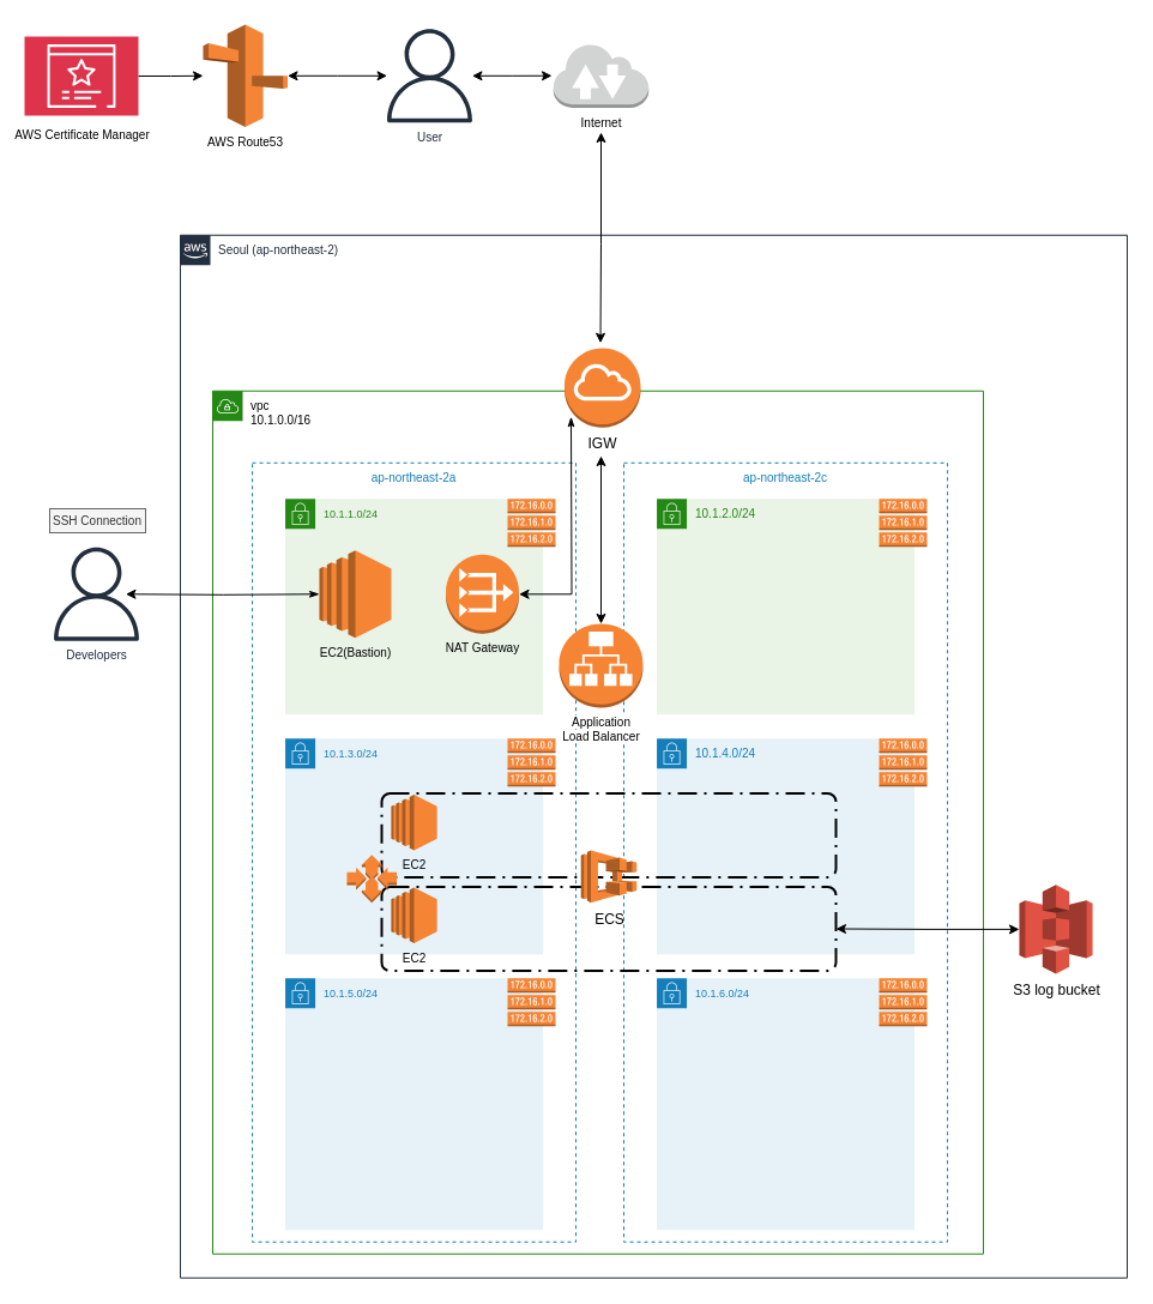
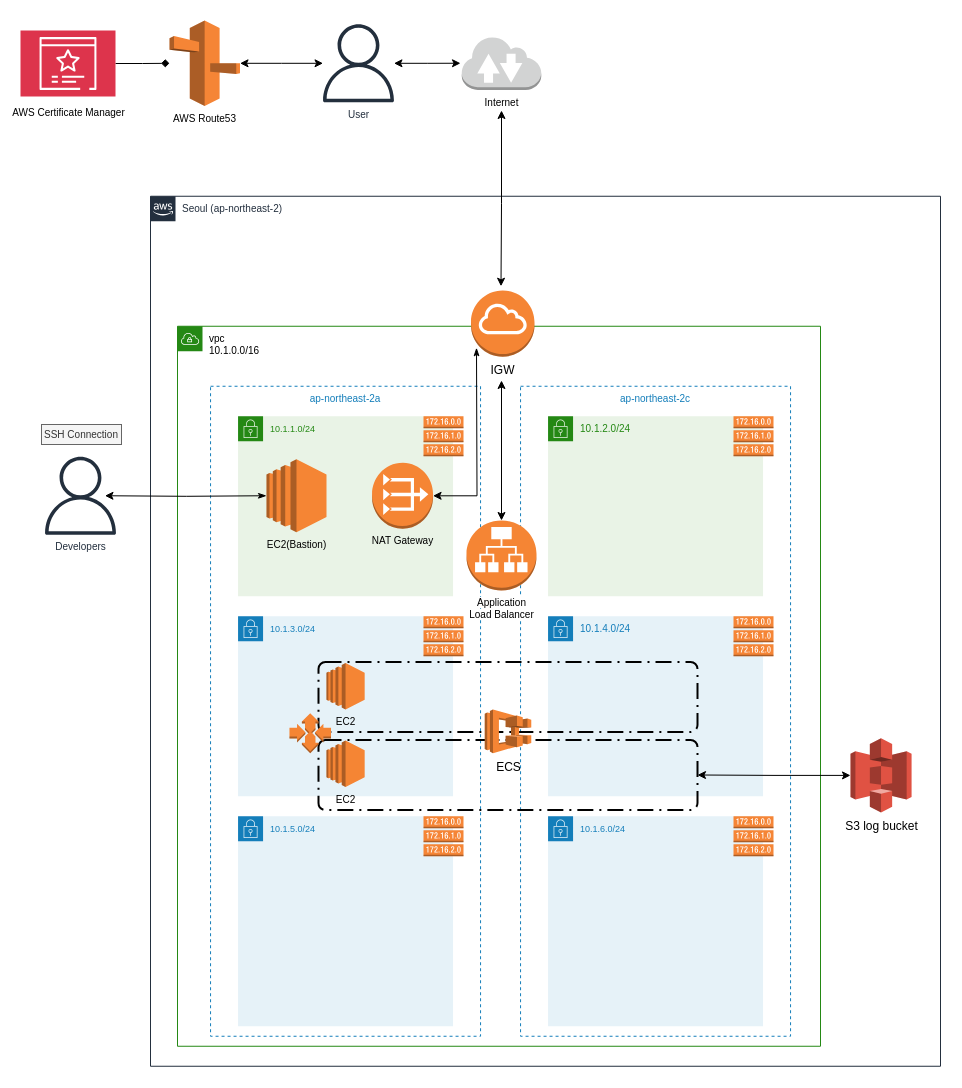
  <mxCell id="0" />
  <mxCell id="1" parent="0" />
  <mxCell id="2" value="Seoul (ap-northeast-2)" style="points=[[0,0],[0.25,0],[0.5,0],[0.75,0],[1,0],[1,0.25],[1,0.5],[1,0.75],[1,1],[0.75,1],[0.5,1],[0.25,1],[0,1],[0,0.75],[0,0.5],[0,0.25]];outlineConnect=0;gradientColor=none;html=1;whiteSpace=wrap;fontSize=10;fontStyle=0;container=1;pointerEvents=0;collapsible=0;recursiveResize=0;shape=mxgraph.aws4.group;grIcon=mxgraph.aws4.group_aws_cloud_alt;strokeColor=#232F3E;fillColor=none;verticalAlign=top;align=left;spacingLeft=30;fontColor=#232F3E;dashed=0;" parent="1" vertex="1"><mxGeometry x="150" y="195.75" width="790" height="870" as="geometry" /></mxCell>
  <mxCell id="3" value="User" style="sketch=0;outlineConnect=0;fontColor=#232F3E;gradientColor=none;fillColor=#232F3D;strokeColor=none;dashed=0;verticalLabelPosition=bottom;verticalAlign=top;align=center;html=1;fontSize=10;fontStyle=0;aspect=fixed;pointerEvents=1;shape=mxgraph.aws4.user;" parent="2" vertex="1"><mxGeometry x="169" y="-172" width="78" height="78" as="geometry" /></mxCell>
  <mxCell id="4" style="edgeStyle=orthogonalEdgeStyle;rounded=0;orthogonalLoop=1;jettySize=auto;html=1;fontSize=10;startArrow=classic;startFill=1;" parent="2" source="5" target="3" edge="1"><mxGeometry relative="1" as="geometry" /></mxCell>
  <mxCell id="5" value="AWS Route53" style="outlineConnect=0;dashed=0;verticalLabelPosition=bottom;verticalAlign=top;align=center;html=1;shape=mxgraph.aws3.route_53;fillColor=#F58536;gradientColor=none;fontSize=10;" parent="2" vertex="1"><mxGeometry x="19" y="-175.75" width="70.5" height="85.5" as="geometry" /></mxCell>
  <mxCell id="6" value="&lt;font style=&quot;font-size: 10px;&quot;&gt;&lt;span style=&quot;color: rgb(0, 0, 0); background-color: rgb(255, 255, 255);&quot;&gt;vpc&lt;/span&gt;&lt;br style=&quot;color: rgb(0, 0, 0); background-color: rgb(255, 255, 255);&quot;&gt;&lt;span style=&quot;color: rgb(0, 0, 0); background-color: rgb(255, 255, 255);&quot;&gt;10.1.0.0/16&lt;/span&gt;&lt;/font&gt;" style="points=[[0,0],[0.25,0],[0.5,0],[0.75,0],[1,0],[1,0.25],[1,0.5],[1,0.75],[1,1],[0.75,1],[0.5,1],[0.25,1],[0,1],[0,0.75],[0,0.5],[0,0.25]];outlineConnect=0;gradientColor=none;html=1;whiteSpace=wrap;fontSize=10;fontStyle=0;container=1;pointerEvents=0;collapsible=0;recursiveResize=0;shape=mxgraph.aws4.group;grIcon=mxgraph.aws4.group_vpc;strokeColor=#248814;fillColor=none;verticalAlign=top;align=left;spacingLeft=30;fontColor=#AAB7B8;dashed=0;" parent="2" vertex="1"><mxGeometry x="27" y="130" width="643" height="720" as="geometry" /></mxCell>
  <mxCell id="7" value="ap-northeast-2a" style="fillColor=none;strokeColor=#147EBA;dashed=1;verticalAlign=top;fontStyle=0;fontColor=#147EBA;labelBackgroundColor=default;fontSize=10;" parent="6" vertex="1"><mxGeometry x="33.06" y="60" width="270" height="650" as="geometry" /></mxCell>
  <mxCell id="8" value="ap-northeast-2c" style="fillColor=none;strokeColor=#147EBA;dashed=1;verticalAlign=top;fontStyle=0;fontColor=#147EBA;labelBackgroundColor=default;fontSize=10;" parent="6" vertex="1"><mxGeometry x="343.06" y="60" width="270" height="650" as="geometry" /></mxCell>
  <mxCell id="9" value="&lt;font style=&quot;font-size: 10px;&quot;&gt;10.1.4.0/24&lt;/font&gt;" style="points=[[0,0],[0.25,0],[0.5,0],[0.75,0],[1,0],[1,0.25],[1,0.5],[1,0.75],[1,1],[0.75,1],[0.5,1],[0.25,1],[0,1],[0,0.75],[0,0.5],[0,0.25]];outlineConnect=0;gradientColor=none;html=1;whiteSpace=wrap;fontSize=10;fontStyle=0;container=1;pointerEvents=0;collapsible=0;recursiveResize=0;shape=mxgraph.aws4.group;grIcon=mxgraph.aws4.group_security_group;grStroke=0;strokeColor=#147EBA;fillColor=#E6F2F8;verticalAlign=top;align=left;spacingLeft=30;fontColor=#147EBA;dashed=0;" parent="6" vertex="1"><mxGeometry x="370.56" y="290" width="215" height="180" as="geometry" /></mxCell>
  <mxCell id="10" value="" style="outlineConnect=0;dashed=0;verticalLabelPosition=bottom;verticalAlign=top;align=center;html=1;shape=mxgraph.aws3.route_table;fillColor=#F58536;gradientColor=none;fontSize=10;" parent="9" vertex="1"><mxGeometry x="185.44" width="40" height="40" as="geometry" /></mxCell>
  <mxCell id="11" value="&lt;font style=&quot;font-size: 9px;&quot;&gt;10.1.3.0/24&lt;/font&gt;" style="points=[[0,0],[0.25,0],[0.5,0],[0.75,0],[1,0],[1,0.25],[1,0.5],[1,0.75],[1,1],[0.75,1],[0.5,1],[0.25,1],[0,1],[0,0.75],[0,0.5],[0,0.25]];outlineConnect=0;gradientColor=none;html=1;whiteSpace=wrap;fontSize=10;fontStyle=0;container=1;pointerEvents=0;collapsible=0;recursiveResize=0;shape=mxgraph.aws4.group;grIcon=mxgraph.aws4.group_security_group;grStroke=0;strokeColor=#147EBA;fillColor=#E6F2F8;verticalAlign=top;align=left;spacingLeft=30;fontColor=#147EBA;dashed=0;" parent="6" vertex="1"><mxGeometry x="60.56" y="290" width="215" height="180" as="geometry" /></mxCell>
  <mxCell id="12" value="" style="outlineConnect=0;dashed=0;verticalLabelPosition=bottom;verticalAlign=top;align=center;html=1;shape=mxgraph.aws3.route_table;fillColor=#F58536;gradientColor=none;fontSize=10;" parent="11" vertex="1"><mxGeometry x="185.44" width="40" height="40" as="geometry" /></mxCell>
  <mxCell id="13" value="EC2" style="outlineConnect=0;dashed=0;verticalLabelPosition=bottom;verticalAlign=top;align=center;html=1;shape=mxgraph.aws3.ec2;fillColor=#F58534;gradientColor=none;fontSize=10;" parent="11" vertex="1"><mxGeometry x="88.39" y="124.25" width="38.22" height="46.5" as="geometry" /></mxCell>
  <mxCell id="14" value="&lt;font style=&quot;font-size: 9px; background-color: rgb(233, 243, 230);&quot;&gt;10.1.1.0/24&lt;/font&gt;" style="points=[[0,0],[0.25,0],[0.5,0],[0.75,0],[1,0],[1,0.25],[1,0.5],[1,0.75],[1,1],[0.75,1],[0.5,1],[0.25,1],[0,1],[0,0.75],[0,0.5],[0,0.25]];outlineConnect=0;gradientColor=none;html=1;whiteSpace=wrap;fontSize=10;fontStyle=0;container=1;pointerEvents=0;collapsible=0;recursiveResize=0;shape=mxgraph.aws4.group;grIcon=mxgraph.aws4.group_security_group;grStroke=0;strokeColor=#248814;fillColor=#E9F3E6;verticalAlign=top;align=left;spacingLeft=30;fontColor=#248814;dashed=0;labelBackgroundColor=#E9F3E6;" parent="6" vertex="1"><mxGeometry x="60.56" y="90" width="215" height="180" as="geometry" /></mxCell>
  <mxCell id="15" value="NAT Gateway" style="outlineConnect=0;dashed=0;verticalLabelPosition=bottom;verticalAlign=top;align=center;html=1;shape=mxgraph.aws3.vpc_nat_gateway;fillColor=#F58534;gradientColor=none;fontSize=10;" parent="14" vertex="1"><mxGeometry x="134" y="46.5" width="61" height="66" as="geometry" /></mxCell>
  <mxCell id="16" value="" style="outlineConnect=0;dashed=0;verticalLabelPosition=bottom;verticalAlign=top;align=center;html=1;shape=mxgraph.aws3.route_table;fillColor=#F58536;gradientColor=none;fontSize=10;" parent="14" vertex="1"><mxGeometry x="185.44" width="40" height="40" as="geometry" /></mxCell>
  <mxCell id="17" value="&lt;span style=&quot;font-size: 10px;&quot;&gt;10.1.2.0/24&lt;/span&gt;" style="points=[[0,0],[0.25,0],[0.5,0],[0.75,0],[1,0],[1,0.25],[1,0.5],[1,0.75],[1,1],[0.75,1],[0.5,1],[0.25,1],[0,1],[0,0.75],[0,0.5],[0,0.25]];outlineConnect=0;gradientColor=none;html=1;whiteSpace=wrap;fontSize=10;fontStyle=0;container=1;pointerEvents=0;collapsible=0;recursiveResize=0;shape=mxgraph.aws4.group;grIcon=mxgraph.aws4.group_security_group;grStroke=0;strokeColor=#248814;fillColor=#E9F3E6;verticalAlign=top;align=left;spacingLeft=30;fontColor=#248814;dashed=0;" parent="6" vertex="1"><mxGeometry x="370.56" y="90" width="215" height="180" as="geometry" /></mxCell>
  <mxCell id="18" value="" style="outlineConnect=0;dashed=0;verticalLabelPosition=bottom;verticalAlign=top;align=center;html=1;shape=mxgraph.aws3.route_table;fillColor=#F58536;gradientColor=none;fontSize=10;" parent="17" vertex="1"><mxGeometry x="185.44" width="40" height="40" as="geometry" /></mxCell>
  <mxCell id="19" value="&lt;span style=&quot;font-size: 9px;&quot;&gt;10.1.5.0/24&lt;/span&gt;" style="points=[[0,0],[0.25,0],[0.5,0],[0.75,0],[1,0],[1,0.25],[1,0.5],[1,0.75],[1,1],[0.75,1],[0.5,1],[0.25,1],[0,1],[0,0.75],[0,0.5],[0,0.25]];outlineConnect=0;gradientColor=none;html=1;whiteSpace=wrap;fontSize=10;fontStyle=0;container=1;pointerEvents=0;collapsible=0;recursiveResize=0;shape=mxgraph.aws4.group;grIcon=mxgraph.aws4.group_security_group;grStroke=0;strokeColor=#147EBA;fillColor=#E6F2F8;verticalAlign=top;align=left;spacingLeft=30;fontColor=#147EBA;dashed=0;" parent="6" vertex="1"><mxGeometry x="60.56" y="490" width="215" height="210" as="geometry" /></mxCell>
  <mxCell id="20" value="" style="outlineConnect=0;dashed=0;verticalLabelPosition=bottom;verticalAlign=top;align=center;html=1;shape=mxgraph.aws3.route_table;fillColor=#F58536;gradientColor=none;fontSize=10;" parent="19" vertex="1"><mxGeometry x="185.44" width="40" height="40" as="geometry" /></mxCell>
  <mxCell id="21" value="&lt;span style=&quot;font-size: 9px;&quot;&gt;10.1.6.0/24&lt;/span&gt;" style="points=[[0,0],[0.25,0],[0.5,0],[0.75,0],[1,0],[1,0.25],[1,0.5],[1,0.75],[1,1],[0.75,1],[0.5,1],[0.25,1],[0,1],[0,0.75],[0,0.5],[0,0.25]];outlineConnect=0;gradientColor=none;html=1;whiteSpace=wrap;fontSize=10;fontStyle=0;container=1;pointerEvents=0;collapsible=0;recursiveResize=0;shape=mxgraph.aws4.group;grIcon=mxgraph.aws4.group_security_group;grStroke=0;strokeColor=#147EBA;fillColor=#E6F2F8;verticalAlign=top;align=left;spacingLeft=30;fontColor=#147EBA;dashed=0;" parent="6" vertex="1"><mxGeometry x="370.56" y="490" width="215" height="210" as="geometry" /></mxCell>
  <mxCell id="22" value="" style="outlineConnect=0;dashed=0;verticalLabelPosition=bottom;verticalAlign=top;align=center;html=1;shape=mxgraph.aws3.route_table;fillColor=#F58536;gradientColor=none;fontSize=10;" parent="21" vertex="1"><mxGeometry x="185.44" width="40" height="40" as="geometry" /></mxCell>
  <mxCell id="23" style="edgeStyle=orthogonalEdgeStyle;rounded=0;orthogonalLoop=1;jettySize=auto;html=1;entryX=0.145;entryY=0.855;entryDx=0;entryDy=0;entryPerimeter=0;fontSize=10;startArrow=classic;startFill=1;endArrow=classicThin;endFill=1;" parent="6" source="15" edge="1"><mxGeometry relative="1" as="geometry"><mxPoint x="299.005" y="21.56" as="targetPoint" /></mxGeometry></mxCell>
  <mxCell id="24" value="&lt;span style=&quot;font-size: 10px; background-color: rgb(255, 255, 255);&quot;&gt;Application&lt;/span&gt;&lt;br style=&quot;font-size: 10px;&quot;&gt;&lt;span style=&quot;font-size: 10px; background-color: rgb(255, 255, 255);&quot;&gt;Load Balancer&lt;/span&gt;" style="outlineConnect=0;dashed=0;verticalLabelPosition=bottom;verticalAlign=top;align=center;html=1;shape=mxgraph.aws3.application_load_balancer;fillColor=#F58534;gradientColor=none;fontSize=10;" parent="6" vertex="1"><mxGeometry x="289" y="194.25" width="70" height="70" as="geometry" /></mxCell>
  <mxCell id="25" value="EC2(Bastion)" style="outlineConnect=0;dashed=0;verticalLabelPosition=bottom;verticalAlign=top;align=center;html=1;shape=mxgraph.aws3.ec2;fillColor=#F58534;gradientColor=none;fontSize=10;" parent="6" vertex="1"><mxGeometry x="89" y="133" width="60" height="73" as="geometry" /></mxCell>
  <mxCell id="26" value="IGW" style="outlineConnect=0;dashed=0;verticalLabelPosition=bottom;verticalAlign=top;align=center;html=1;shape=mxgraph.aws3.internet_gateway;fillColor=#F58534;gradientColor=none;" parent="6" vertex="1"><mxGeometry x="293.5" y="-35.75" width="63.49" height="66.25" as="geometry" /></mxCell>
  <mxCell id="27" style="edgeStyle=orthogonalEdgeStyle;rounded=0;orthogonalLoop=1;jettySize=auto;html=1;exitX=0.5;exitY=0;exitDx=0;exitDy=0;exitPerimeter=0;startArrow=classic;startFill=1;" parent="6" source="24" edge="1"><mxGeometry relative="1" as="geometry"><mxPoint x="324" y="54.25" as="targetPoint" /></mxGeometry></mxCell>
  <mxCell id="28" value="EC2" style="outlineConnect=0;dashed=0;verticalLabelPosition=bottom;verticalAlign=top;align=center;html=1;shape=mxgraph.aws3.ec2;fillColor=#F58534;gradientColor=none;fontSize=10;" parent="6" vertex="1"><mxGeometry x="148.95" y="336.75" width="38.22" height="46.5" as="geometry" /></mxCell>
  <mxCell id="29" value="" style="rounded=1;arcSize=10;dashed=1;fillColor=none;gradientColor=none;dashPattern=8 3 1 3;strokeWidth=2;labelBackgroundColor=default;fontSize=10;" parent="6" vertex="1"><mxGeometry x="141" y="335.75" width="379" height="70" as="geometry" /></mxCell>
  <mxCell id="30" value="" style="rounded=1;arcSize=10;dashed=1;fillColor=none;gradientColor=none;dashPattern=8 3 1 3;strokeWidth=2;labelBackgroundColor=default;fontSize=10;" parent="6" vertex="1"><mxGeometry x="141" y="413.75" width="379" height="70" as="geometry" /></mxCell>
  <mxCell id="31" value="" style="outlineConnect=0;dashed=0;verticalLabelPosition=bottom;verticalAlign=top;align=center;html=1;shape=mxgraph.aws3.auto_scaling;fillColor=#F58534;gradientColor=none;fontSize=10;aspect=fixed;" parent="6" vertex="1"><mxGeometry x="111.96" y="386.88" width="41.54" height="40" as="geometry" /></mxCell>
  <mxCell id="32" value="ECS" style="outlineConnect=0;dashed=0;verticalLabelPosition=bottom;verticalAlign=top;align=center;html=1;shape=mxgraph.aws3.ecs;fillColor=#F58534;gradientColor=none;" parent="6" vertex="1"><mxGeometry x="307.23" y="383.25" width="46.54" height="43.63" as="geometry" /></mxCell>
  <mxCell id="33" style="edgeStyle=orthogonalEdgeStyle;rounded=0;orthogonalLoop=1;jettySize=auto;html=1;entryX=0.5;entryY=0;entryDx=0;entryDy=0;entryPerimeter=0;fontSize=16;startArrow=classic;startFill=1;" parent="2" edge="1"><mxGeometry relative="1" as="geometry"><mxPoint x="351" y="-85.75" as="sourcePoint" /><Array as="points"><mxPoint x="351" y="7" /></Array><mxPoint x="350.5" y="90" as="targetPoint" /></mxGeometry></mxCell>
  <mxCell id="34" value="Internet" style="outlineConnect=0;dashed=0;verticalLabelPosition=bottom;verticalAlign=top;align=center;html=1;shape=mxgraph.aws3.internet_2;fillColor=#D2D3D3;gradientColor=none;fontSize=10;" parent="2" vertex="1"><mxGeometry x="311.25" y="-160.25" width="79.5" height="54" as="geometry" /></mxCell>
  <mxCell id="35" style="edgeStyle=orthogonalEdgeStyle;rounded=0;orthogonalLoop=1;jettySize=auto;html=1;entryX=1;entryY=0.5;entryDx=0;entryDy=0;startArrow=classic;startFill=1;" parent="2" source="36" target="30" edge="1"><mxGeometry relative="1" as="geometry" /></mxCell>
  <mxCell id="36" value="S3 log bucket" style="outlineConnect=0;dashed=0;verticalLabelPosition=bottom;verticalAlign=top;align=center;html=1;shape=mxgraph.aws3.s3;fillColor=#E05243;gradientColor=none;" parent="2" vertex="1"><mxGeometry x="700" y="542" width="61.08" height="74.25" as="geometry" /></mxCell>
  <mxCell id="37" style="edgeStyle=orthogonalEdgeStyle;rounded=0;orthogonalLoop=1;jettySize=auto;html=1;fontSize=10;startArrow=classic;startFill=1;endArrow=classicThin;endFill=1;entryX=0;entryY=0.5;entryDx=0;entryDy=0;entryPerimeter=0;" parent="1" target="25" edge="1"><mxGeometry relative="1" as="geometry"><mxPoint x="104.455" y="495.25" as="sourcePoint" /><mxPoint x="270" y="495" as="targetPoint" /></mxGeometry></mxCell>
  <mxCell id="38" value="Developers" style="sketch=0;outlineConnect=0;fontColor=#232F3E;gradientColor=none;fillColor=#232F3D;strokeColor=none;dashed=0;verticalLabelPosition=bottom;verticalAlign=top;align=center;html=1;fontSize=10;fontStyle=0;aspect=fixed;pointerEvents=1;shape=mxgraph.aws4.user;" parent="1" vertex="1"><mxGeometry x="41" y="456.25" width="78" height="78" as="geometry" /></mxCell>
  <mxCell id="39" value="SSH Connection" style="text;html=1;align=center;verticalAlign=middle;whiteSpace=wrap;rounded=0;fillColor=#f5f5f5;fontColor=#333333;strokeColor=#666666;fontSize=10;" parent="1" vertex="1"><mxGeometry x="41" y="424" width="80" height="20" as="geometry" /></mxCell>
  <mxCell id="40" style="edgeStyle=orthogonalEdgeStyle;rounded=0;orthogonalLoop=1;jettySize=auto;html=1;fontSize=16;startArrow=classic;startFill=1;" parent="1" source="3" edge="1"><mxGeometry relative="1" as="geometry"><mxPoint x="460" y="62.75" as="targetPoint" /></mxGeometry></mxCell>
- <mxCell id="41" style="edgeStyle=orthogonalEdgeStyle;rounded=0;orthogonalLoop=1;jettySize=auto;html=1;" parent="1" source="42" target="5" edge="1"><mxGeometry relative="1" as="geometry" /></mxCell>
+ <mxCell id="41" style="edgeStyle=orthogonalEdgeStyle;rounded=0;orthogonalLoop=1;jettySize=auto;html=1;endArrow=diamond;" parent="1" source="42" target="5" edge="1"><mxGeometry relative="1" as="geometry" /></mxCell>
  <mxCell id="42" value="&lt;div style=&quot;line-height: 18px;&quot;&gt;&lt;font style=&quot;font-size: 10px;&quot; color=&quot;#000000&quot;&gt;AWS Certificate Manager&lt;/font&gt;&lt;/div&gt;" style="sketch=0;points=[[0,0,0],[0.25,0,0],[0.5,0,0],[0.75,0,0],[1,0,0],[0,1,0],[0.25,1,0],[0.5,1,0],[0.75,1,0],[1,1,0],[0,0.25,0],[0,0.5,0],[0,0.75,0],[1,0.25,0],[1,0.5,0],[1,0.75,0]];outlineConnect=0;fontColor=#232F3E;fillColor=#DD344C;strokeColor=#ffffff;dashed=0;verticalLabelPosition=bottom;verticalAlign=top;align=center;html=1;fontSize=12;fontStyle=0;aspect=fixed;shape=mxgraph.aws4.resourceIcon;resIcon=mxgraph.aws4.certificate_manager_3;" parent="1" vertex="1"><mxGeometry x="20" y="30" width="95" height="66" as="geometry" /></mxCell>
